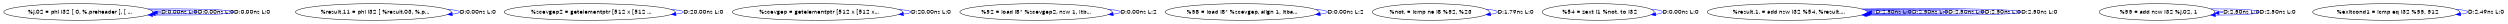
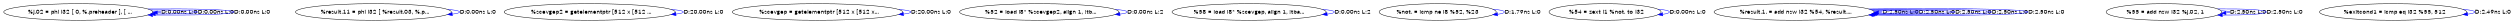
  digraph {
    fontname=Lato
    node [fontname=Lato]
    edge [color=blue fontname=Lato]
    n1 [label="  %j.02 = phi i32 [ 0, %.preheader ], [ ..."]
    n2 [label="  %result.11 = phi i32 [ %result.03, %.p..."]
    n3 [label="  %scevgep2 = getelementptr [512 x [512 ..."]
    n4 [label="  %scevgep = getelementptr [512 x [512 x..."]
-   n5 [label="%52 = load i8* %scevgep2, nsw 1, !tb..."]
+   n5 [label="  %52 = load i8* %scevgep2, align 1, !tb..."]
    n6 [label="%58 = load i8* %scevgep, align 1, !tba..."]
    n7 [label="%not. = icmp ne i8 %52, %23"]
    n8 [label="  %54 = zext i1 %not. to i32"]
    n9 [label="  %result.1. = add nsw i32 %54, %result...."]
    n10 [label="  %55 = add nsw i32 %j.02, 1"]
    n11 [label="  %exitcond1 = icmp eq i32 %55, 512"]
    n1 -> n1 [label="D:0.00ns L:0"]
    n1 -> n1 [label="D:0.00ns L:0"]
    n1 -> n1 [label="D:0.00ns L:0"]
    n2 -> n2 [label="D:0.00ns L:0"]
    n3 -> n3 [label="D:20.00ns L:0"]
    n4 -> n4 [label="D:20.00ns L:0"]
    n5 -> n5 [label="D:0.00ns L:2"]
    n6 -> n6 [label="D:0.00ns L:2"]
    n7 -> n7 [label="D:1.79ns L:0"]
    n8 -> n8 [label="D:0.00ns L:0"]
    n9 -> n9 [label="D:2.50ns L:0"]
    n9 -> n9 [label="D:2.50ns L:0"]
    n9 -> n9 [label="D:2.50ns L:0"]
    n9 -> n9 [label="D:2.50ns L:0"]
    n9 -> n9 [label="D:2.50ns L:0"]
    n10 -> n10 [label="D:2.50ns L:0"]
    n10 -> n10 [label="D:2.50ns L:0"]
    n11 -> n11 [label="D:2.49ns L:0"]
  }
